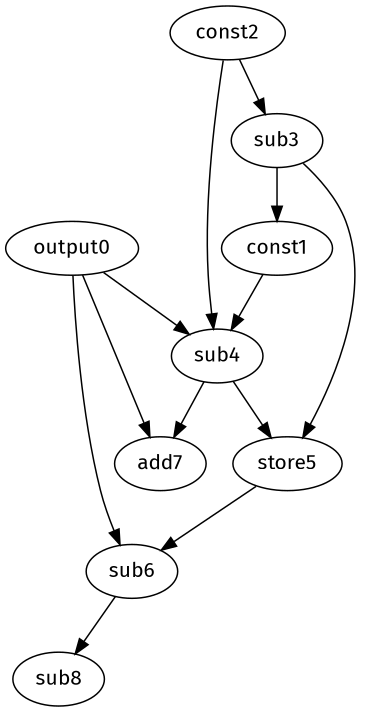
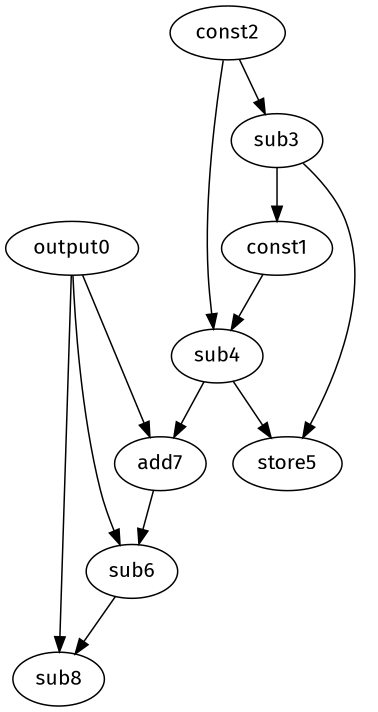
  digraph {
    fontname="Fira Sans"
    node [fontname="Fira Sans" opcode=sub]
    edge [fontname="Fira Sans" operand=1]
    n1 [label=output0 opcode=const]
    sub6
    add7 [opcode=add]
    sub8
    const1 [opcode=const]
    sub4
    sub3
    store5 [opcode=store]
    const2 [opcode=const]
    n1 -> sub6
    n1 -> add7 [operand=0]
-   n1 -> sub4 [operand=0]
+   n1 -> sub8 [operand=0]
    sub6 -> sub8
-   store5 -> sub6 [operand=0]
+   add7 -> sub6 [operand=0]
    const1 -> sub4 [operand=0]
    sub4 -> add7
    sub4 -> store5
    sub3 -> const1 [operand=0]
    sub3 -> store5 [operand=0]
    const2 -> sub4
    const2 -> sub3
  }
